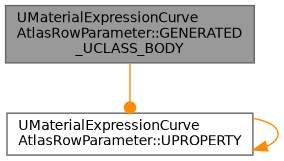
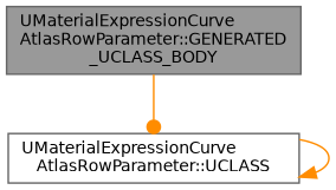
  digraph {
    rankdir=TB
    node [fontname=Helvetica fontsize=10 shape=box style=filled]
    edge [color=darkorange fontname=Helvetica fontsize=10 labelfontname=Helvetica labelfontsize=10 style=solid]
    n1 [color=gray40 fillcolor=grey60 fontcolor=black height=0.2 label="UMaterialExpressionCurve\lAtlasRowParameter::GENERATED\l_UCLASS_BODY" width=0.4]
-   n2 [color=grey40 fillcolor=white height=0.2 label="UMaterialExpressionCurve\lAtlasRowParameter::UPROPERTY" width=0.4]
+   n2 [color=grey40 fillcolor=white height=0.2 label="UMaterialExpressionCurve\lAtlasRowParameter::UCLASS" width=0.4]
    n1 -> n2 [arrowhead=dot]
    n2 -> n2 [arrowhead=normal]
  }
